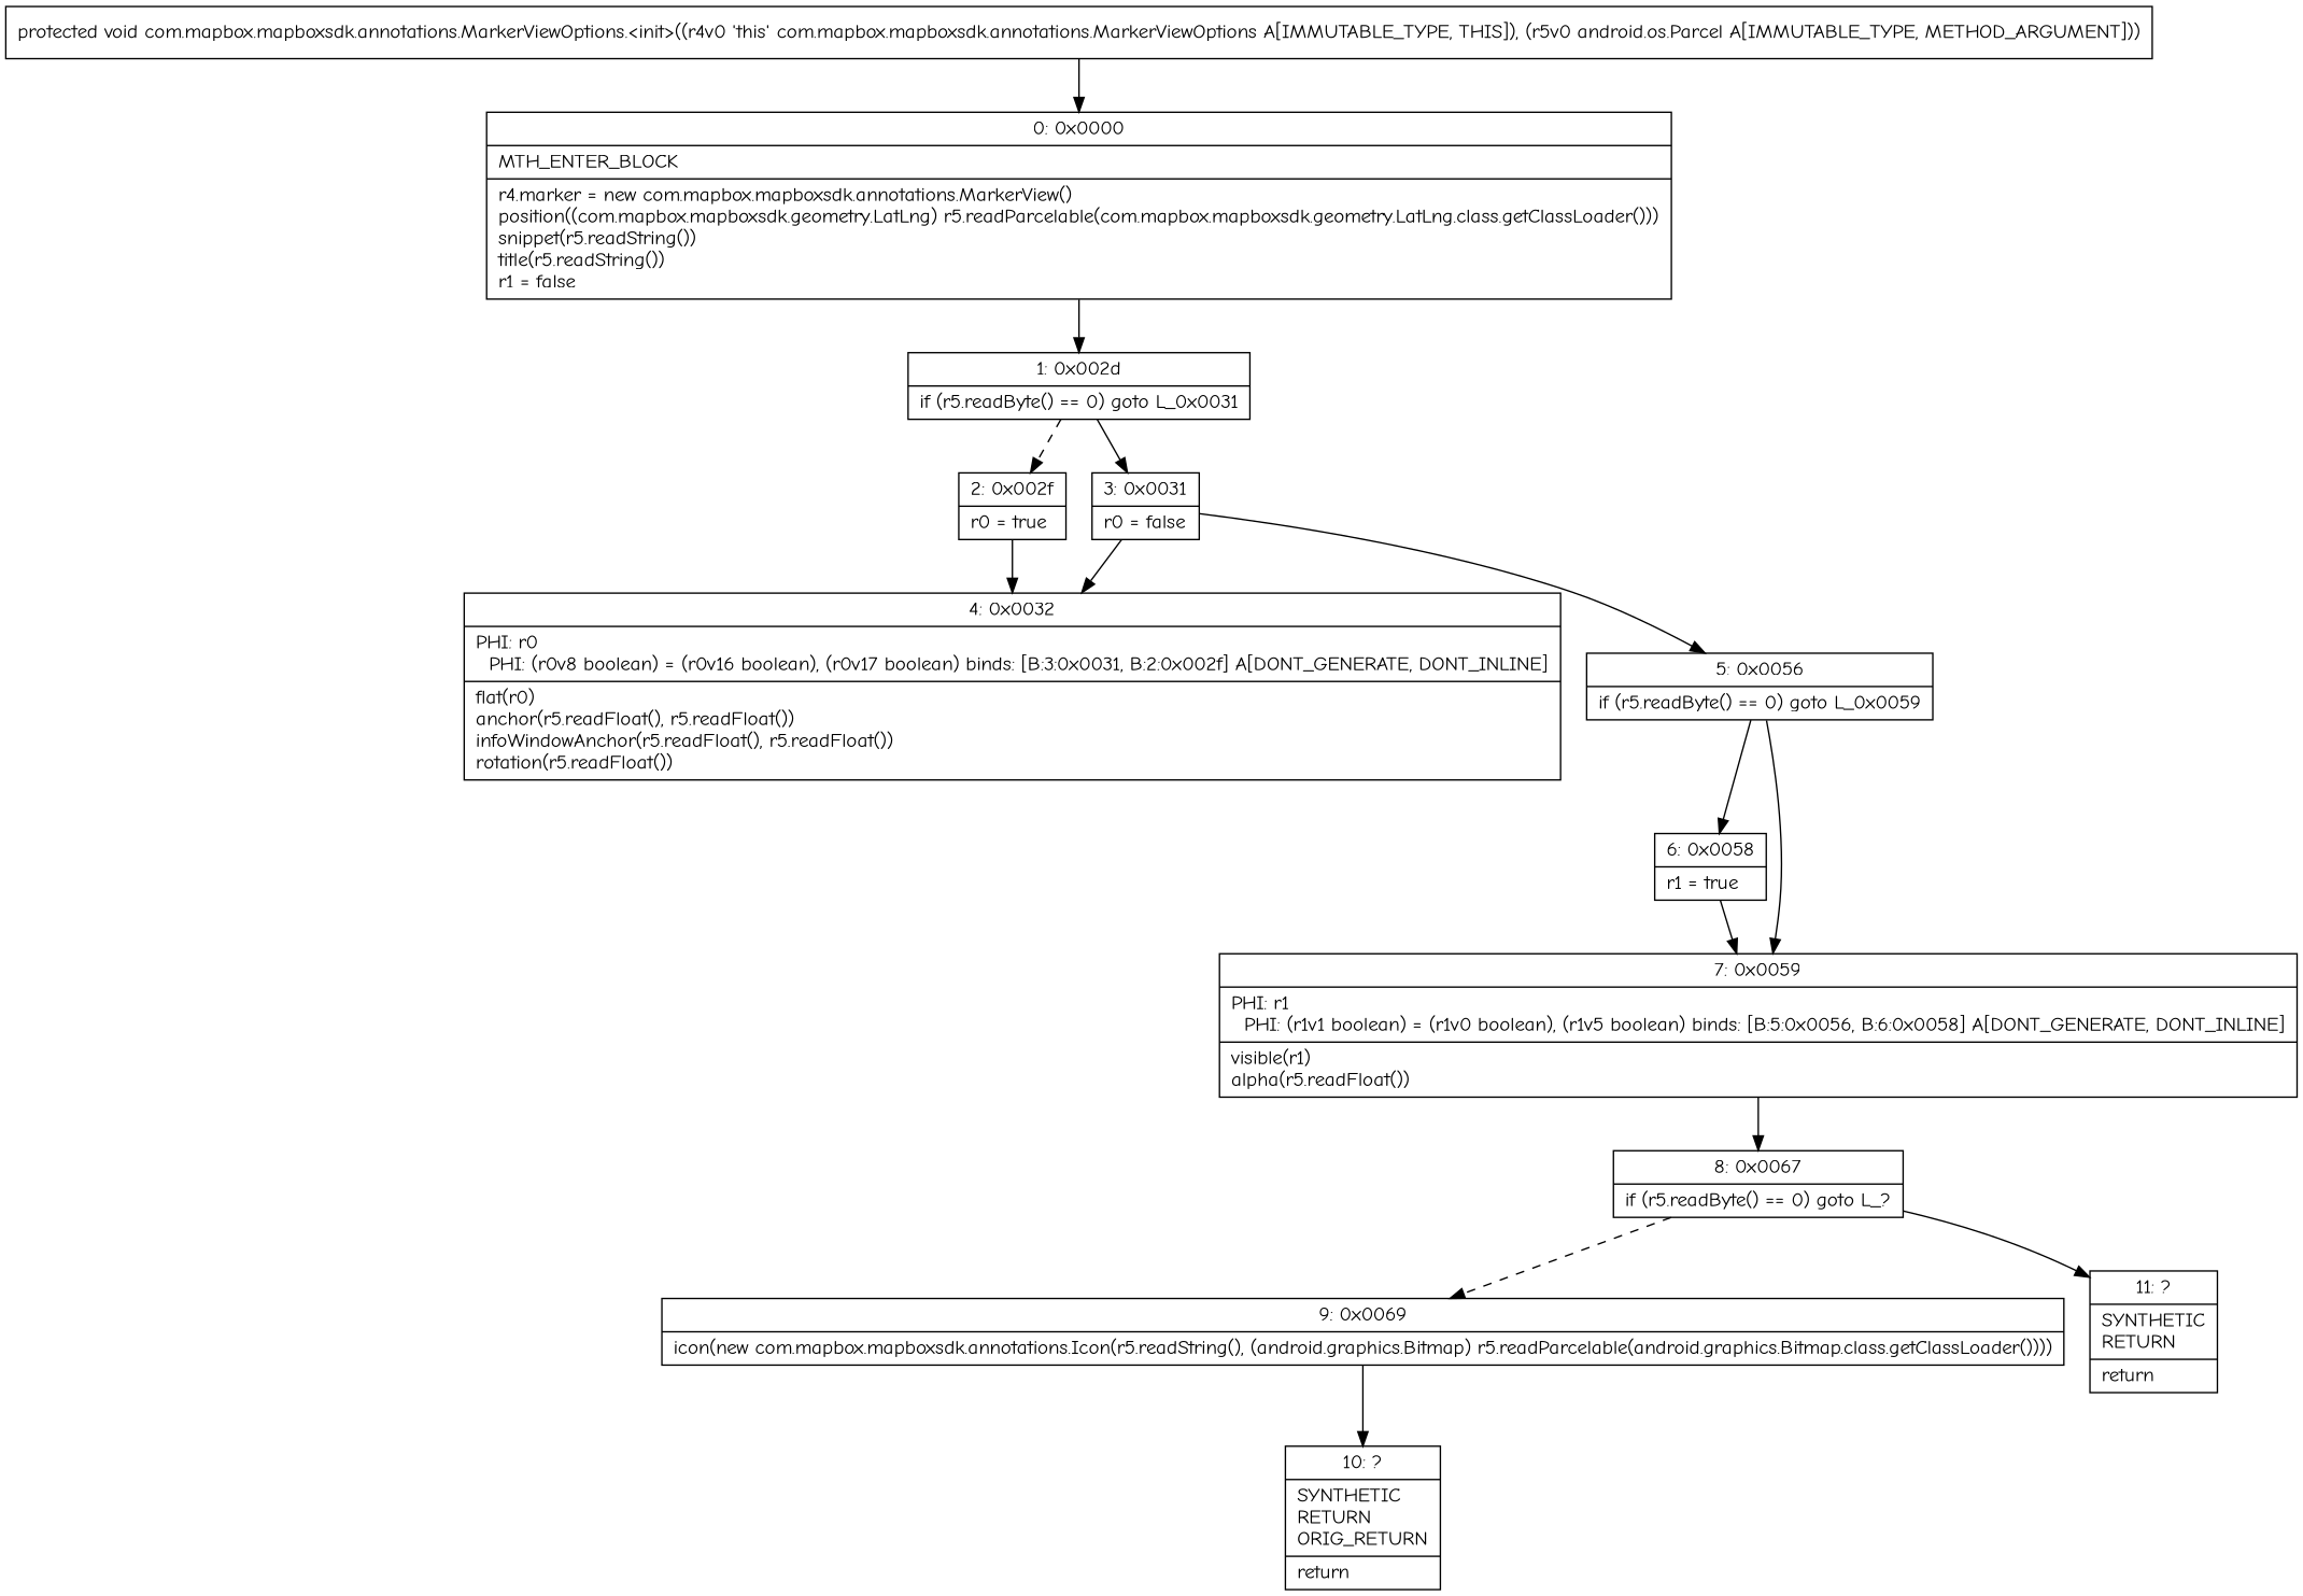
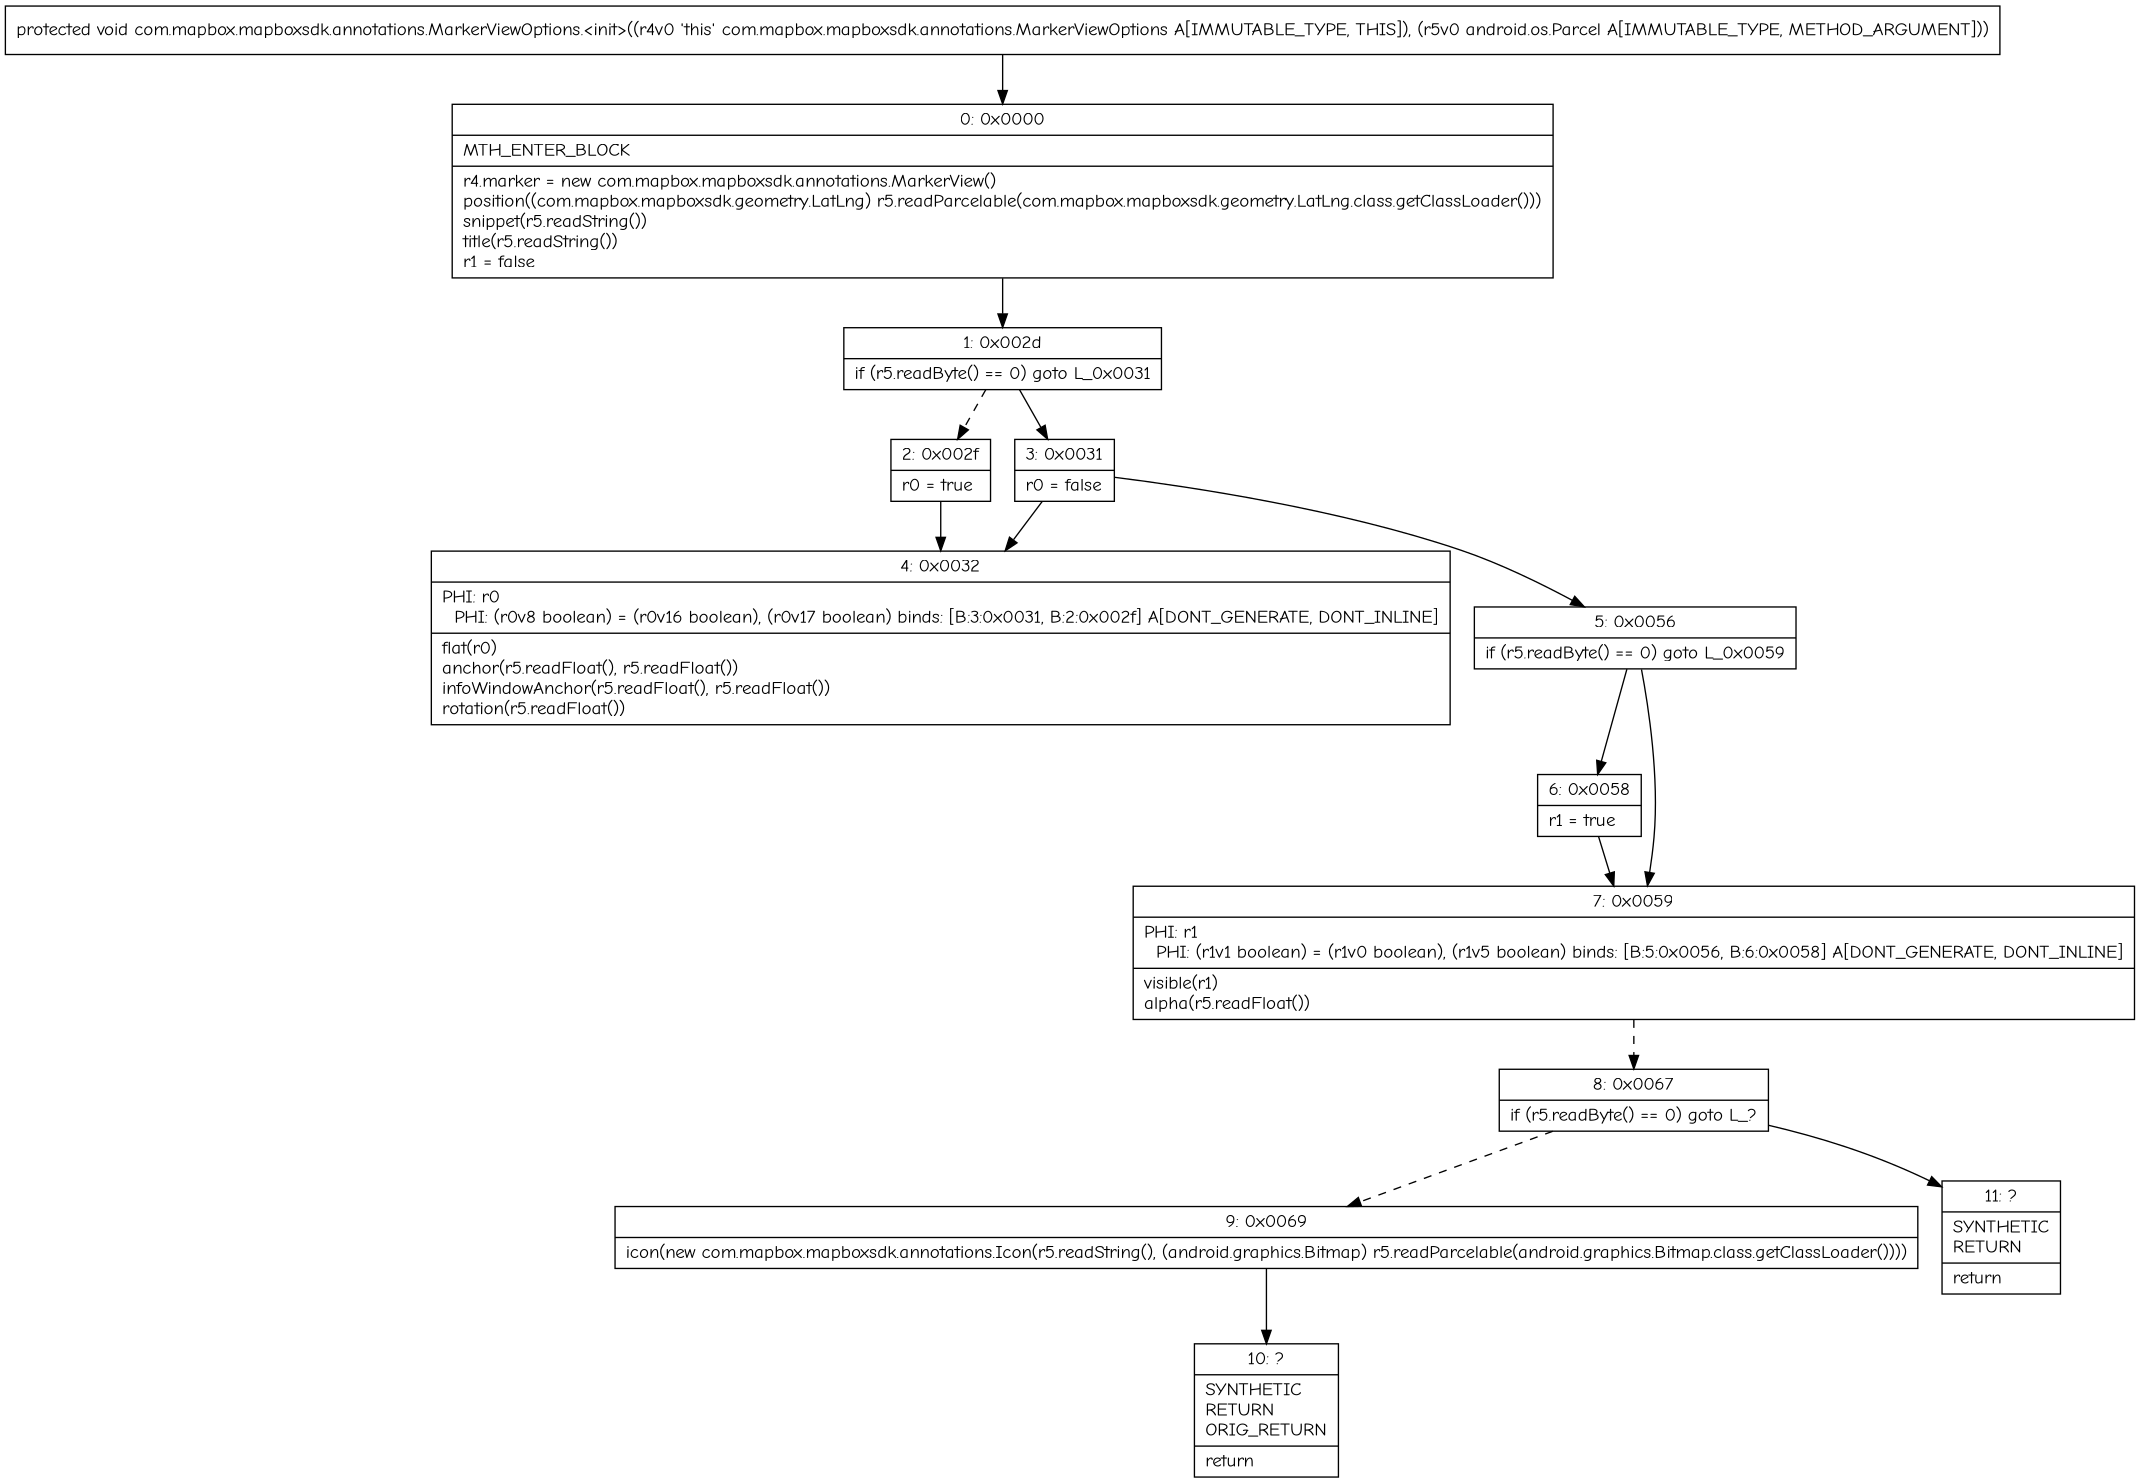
  digraph {
    fontname="Comic Neue"
    node [fontname="Comic Neue" shape=record]
    edge [fontname="Comic Neue"]
    n1 [label="{0\:\ 0x0000|MTH_ENTER_BLOCK\l|r4.marker = new com.mapbox.mapboxsdk.annotations.MarkerView()\lposition((com.mapbox.mapboxsdk.geometry.LatLng) r5.readParcelable(com.mapbox.mapboxsdk.geometry.LatLng.class.getClassLoader()))\lsnippet(r5.readString())\ltitle(r5.readString())\lr1 = false\l}"]
    n2 [label="{1\:\ 0x002d|if (r5.readByte() == 0) goto L_0x0031\l}"]
    n3 [label="{2\:\ 0x002f|r0 = true\l}"]
    n4 [label="{3\:\ 0x0031|r0 = false\l}"]
    n5 [label="{4\:\ 0x0032|PHI: r0 \l  PHI: (r0v8 boolean) = (r0v16 boolean), (r0v17 boolean) binds: [B:3:0x0031, B:2:0x002f] A[DONT_GENERATE, DONT_INLINE]\l|flat(r0)\lanchor(r5.readFloat(), r5.readFloat())\linfoWindowAnchor(r5.readFloat(), r5.readFloat())\lrotation(r5.readFloat())\l}"]
    n6 [label="{5\:\ 0x0056|if (r5.readByte() == 0) goto L_0x0059\l}"]
    n7 [label="{6\:\ 0x0058|r1 = true\l}"]
    n8 [label="{7\:\ 0x0059|PHI: r1 \l  PHI: (r1v1 boolean) = (r1v0 boolean), (r1v5 boolean) binds: [B:5:0x0056, B:6:0x0058] A[DONT_GENERATE, DONT_INLINE]\l|visible(r1)\lalpha(r5.readFloat())\l}"]
    n9 [label="{8\:\ 0x0067|if (r5.readByte() == 0) goto L_?\l}"]
    n10 [label="{9\:\ 0x0069|icon(new com.mapbox.mapboxsdk.annotations.Icon(r5.readString(), (android.graphics.Bitmap) r5.readParcelable(android.graphics.Bitmap.class.getClassLoader())))\l}"]
    n11 [label="{11\:\ ?|SYNTHETIC\lRETURN\l|return\l}"]
    n12 [label="{10\:\ ?|SYNTHETIC\lRETURN\lORIG_RETURN\l|return\l}"]
    n13 [label="{protected void com.mapbox.mapboxsdk.annotations.MarkerViewOptions.\<init\>((r4v0 'this' com.mapbox.mapboxsdk.annotations.MarkerViewOptions A[IMMUTABLE_TYPE, THIS]), (r5v0 android.os.Parcel A[IMMUTABLE_TYPE, METHOD_ARGUMENT])) }"]
    n1 -> n2
    n2 -> n3 [style=dashed]
    n2 -> n4
    n3 -> n5
    n4 -> n5
    n4 -> n6
    n6 -> n7 [style=solid]
    n6 -> n8
    n7 -> n8
-   n8 -> n9
+   n8 -> n9 [style=dashed]
    n9 -> n10 [style=dashed]
    n9 -> n11
    n10 -> n12
    n13 -> n1
  }
